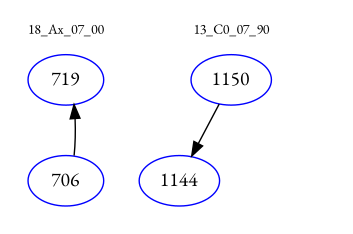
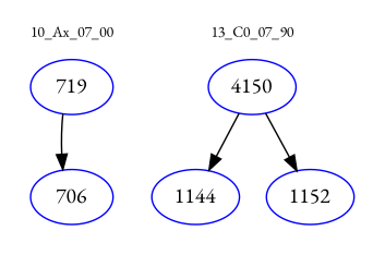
  digraph {
    fontname="EB Garamond"
    node [color=blue fontname="EB Garamond"]
    edge [color=black fontname="EB Garamond"]
    n1 [label=719]
    n2 [label=706]
-   n3 [label=1150]
+   n3 [label=4150]
    n4 [label=1144]
+   n5 [label=1152]
    subgraph cluster_1 {
      color=white
      fontsize=10
-     label="18_Ax_07_00"
+     label="10_Ax_07_00"
      n1
      n2
    }
    subgraph cluster_2 {
      color=white
      fontsize=10
      label="13_C0_07_90"
      n3
      n4
+     n5
    }
-   n2 -> n1
+   n1 -> n2
    n3 -> n4
+   n3 -> n5
  }
